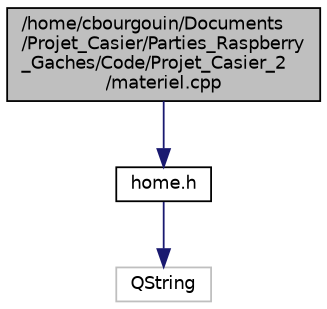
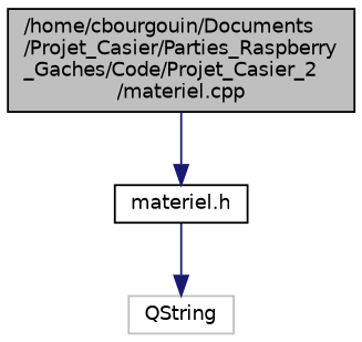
  digraph {
    node [color=black fillcolor=white fontname=Helvetica fontsize=10 shape=record style=filled]
    edge [color=midnightblue fontname=Helvetica fontsize=10 labelfontname=Helvetica labelfontsize=10 style=solid]
    n1 [fillcolor=grey75 fontcolor=black height=0.2 label="/home/cbourgouin/Documents\l/Projet_Casier/Parties_Raspberry\l_Gaches/Code/Projet_Casier_2\l/materiel.cpp" width=0.4]
-   n2 [height=0.2 label="home.h" width=0.4]
+   n2 [height=0.2 label="materiel.h" width=0.4]
    n3 [color=grey75 height=0.2 label=QString width=0.4]
    n1 -> n2
    n2 -> n3
  }
